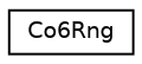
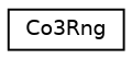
  digraph {
    rankdir=LR
-   n1 [color=black fillcolor=white fontname=Helvetica fontsize=10 height=0.2 label=Co6Rng shape=record style=filled width=0.4]
+   n1 [color=black fillcolor=white fontname=Helvetica fontsize=10 height=0.2 label=Co3Rng shape=record style=filled width=0.4]
  }
